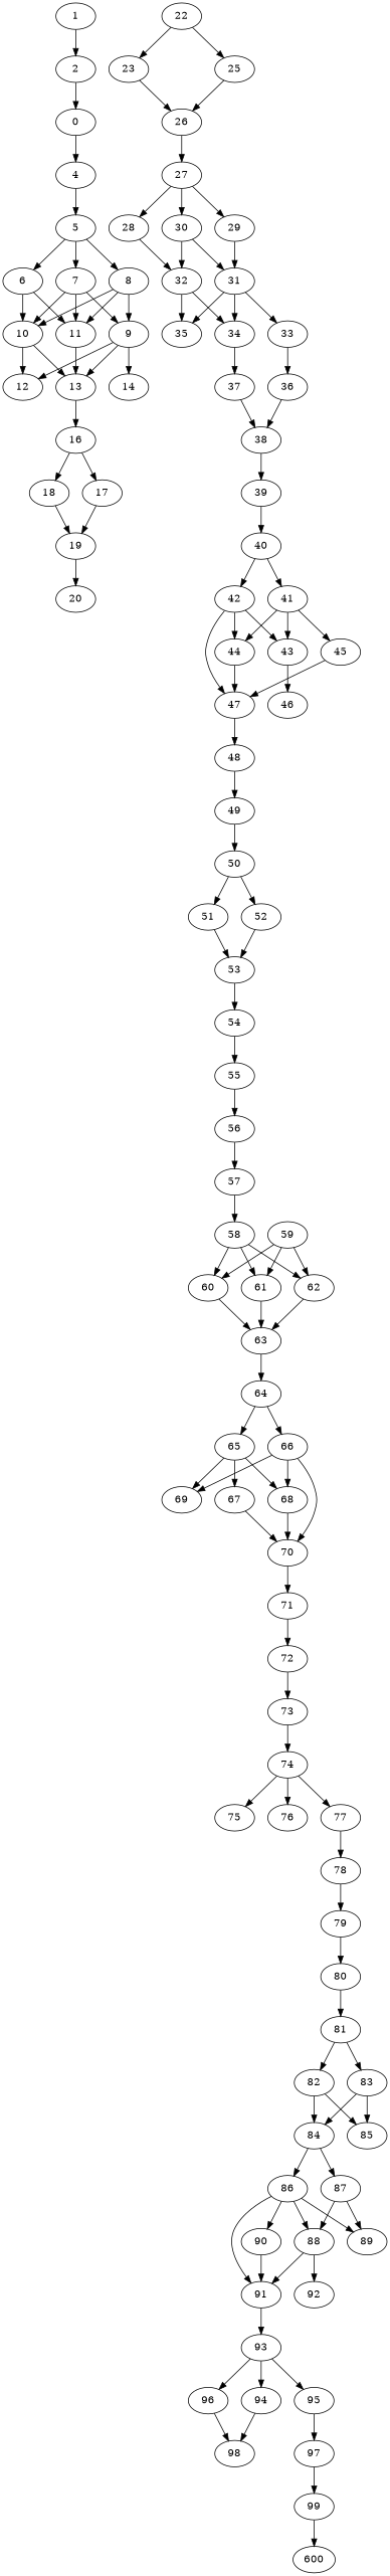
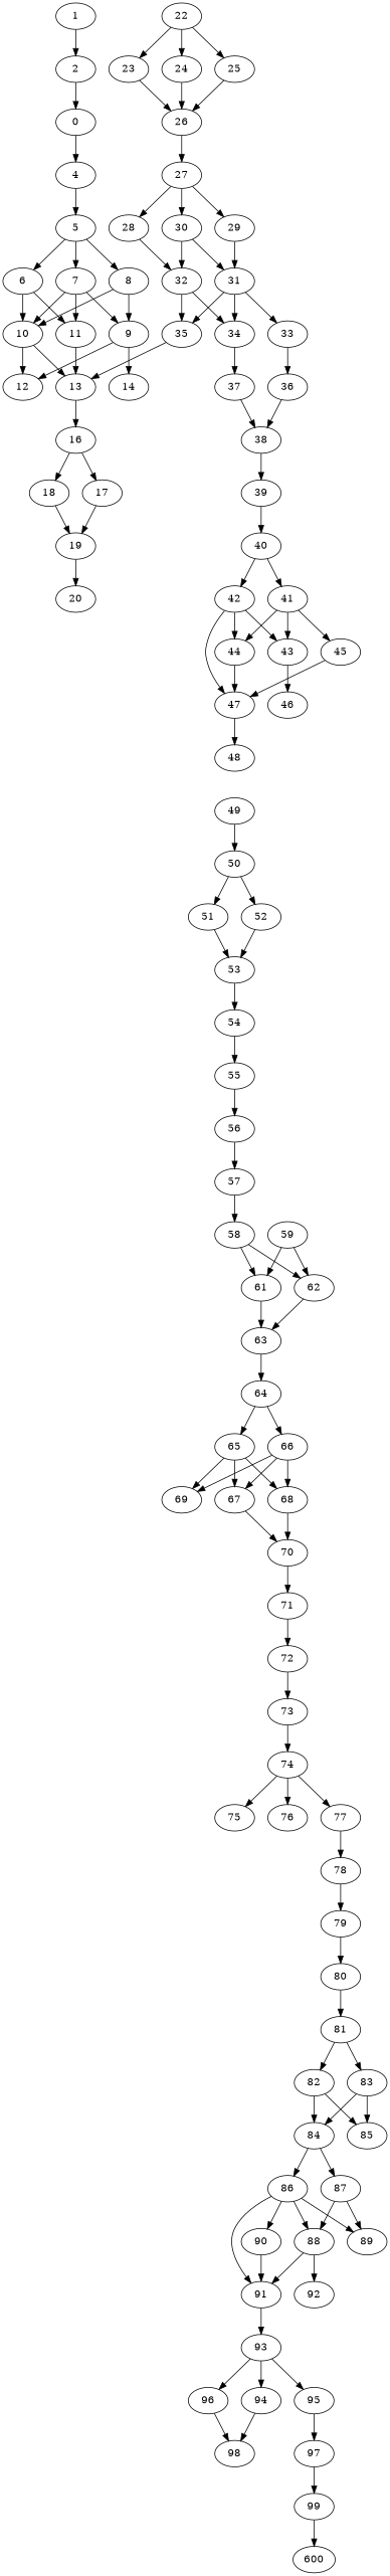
  digraph {
    node [alpha=0.12]
    1 [alpha=0.10]
    2 [alpha=0.19]
    n3 [alpha=0.06 label=0]
    4
    5 [alpha=0.16]
    6 [alpha=0.03]
    7 [alpha=0.04]
    8 [alpha=0.13]
    10 [alpha=0.13]
    11 [alpha=0.08]
    9 [alpha=0.14]
    12 [alpha=0.20]
    13 [alpha=0.14]
    14 [alpha=0.08]
    16 [alpha=0.19]
    18 [alpha=0.03]
    17 [alpha=0.18]
    19 [alpha=0.05]
    20 [alpha=0.11]
    22 [alpha=0.07]
    23 [alpha=0.11]
+   24 [alpha=0.10]
    25 [alpha=0.14]
    26 [alpha=0.08]
    27 [alpha=0.06]
    28 [alpha=0.07]
    29
    30
    32 [alpha=0.20]
    31 [alpha=0.17]
    34 [alpha=0.11]
    35 [alpha=0.03]
    33 [alpha=0.18]
    37 [alpha=0.05]
    36 [alpha=0.20]
    38
    39 [alpha=0.02]
    40 [alpha=0.06]
    41 [alpha=0.18]
    42 [alpha=0.06]
    43
    44
    45 [alpha=0.19]
    47 [alpha=0.08]
    46 [alpha=0.02]
    48 [alpha=0.13]
    49 [alpha=0.07]
    50 [alpha=0.06]
    51 [alpha=0.15]
    52 [alpha=0.07]
    53 [alpha=0.11]
    54 [alpha=0.16]
    55 [alpha=0.13]
    56
    57
    58 [alpha=0.09]
-   60 [alpha=0.10]
    61 [alpha=0.04]
    62 [alpha=0.03]
    59 [alpha=0.19]
    63
    64 [alpha=0.19]
    65
    66 [alpha=0.05]
    67 [alpha=0.05]
    68 [alpha=0.18]
    69 [alpha=0.19]
    70 [alpha=0.19]
    71 [alpha=0.11]
    72 [alpha=0.15]
    73 [alpha=0.17]
    74 [alpha=0.06]
    75 [alpha=0.18]
    76 [alpha=0.13]
    77 [alpha=0.05]
    78
    79 [alpha=0.15]
    80 [alpha=0.09]
    81 [alpha=0.02]
    82 [alpha=0.08]
    83 [alpha=0.13]
    84 [alpha=0.04]
    85 [alpha=0.03]
    86 [alpha=0.06]
    87 [alpha=0.02]
    88 [alpha=0.13]
    89 [alpha=0.08]
    90 [alpha=0.07]
    91 [alpha=0.06]
    92 [alpha=0.03]
    93 [alpha=0.14]
    94 [alpha=0.08]
    95 [alpha=0.17]
    96 [alpha=0.07]
    98 [alpha=0.09]
    97 [alpha=0.13]
    99 [alpha=0.08]
    n98 [label=600]
    1 -> 2
    2 -> n3
    n3 -> 4
    4 -> 5
    5 -> 6
    5 -> 7
    5 -> 8
    6 -> 10
    6 -> 11
    7 -> 10
    7 -> 11
    7 -> 9
    8 -> 10
-   8 -> 11
    8 -> 9
    10 -> 12
    10 -> 13
    11 -> 13
    9 -> 12
-   9 -> 13
+   35 -> 13
    9 -> 14
    13 -> 16
    16 -> 18
    16 -> 17
    18 -> 19
    17 -> 19
    19 -> 20
    22 -> 23
+   22 -> 24
    22 -> 25
    23 -> 26
+   24 -> 26
    25 -> 26
    26 -> 27
    27 -> 28
    27 -> 29
    27 -> 30
    28 -> 32
    29 -> 31
    30 -> 32
    30 -> 31
    32 -> 34
    32 -> 35
    31 -> 34
    31 -> 35
    31 -> 33
    34 -> 37
    33 -> 36
    37 -> 38
    36 -> 38
    38 -> 39
    39 -> 40
    40 -> 41
    40 -> 42
    41 -> 43
    41 -> 44
    41 -> 45
    42 -> 43
    42 -> 44
    42 -> 47
    43 -> 46
    44 -> 47
    45 -> 47
    47 -> 48
-   48 -> 49
    49 -> 50
    50 -> 51
    50 -> 52
    51 -> 53
    52 -> 53
    53 -> 54
    54 -> 55
    55 -> 56
    56 -> 57
    57 -> 58
-   58 -> 60
    58 -> 61
    58 -> 62
-   60 -> 63
    61 -> 63
    62 -> 63
-   59 -> 60
    59 -> 61
    59 -> 62
    63 -> 64
    64 -> 65
    64 -> 66
    65 -> 67
    65 -> 68
    65 -> 69
-   66 -> 70
+   66 -> 67
    66 -> 68
    66 -> 69
    67 -> 70
    68 -> 70
    70 -> 71
    71 -> 72
    72 -> 73
    73 -> 74
    74 -> 75
    74 -> 76
    74 -> 77
    77 -> 78
    78 -> 79
    79 -> 80
    80 -> 81
    81 -> 82
    81 -> 83
    82 -> 84
    82 -> 85
    83 -> 84
    83 -> 85
    84 -> 86
    84 -> 87
    86 -> 88
    86 -> 89
    86 -> 90
    86 -> 91
    87 -> 88
    87 -> 89
    88 -> 91
    88 -> 92
    90 -> 91
    91 -> 93
    93 -> 94
    93 -> 95
    93 -> 96
    94 -> 98
    95 -> 97
    96 -> 98
    97 -> 99
    99 -> n98
  }
